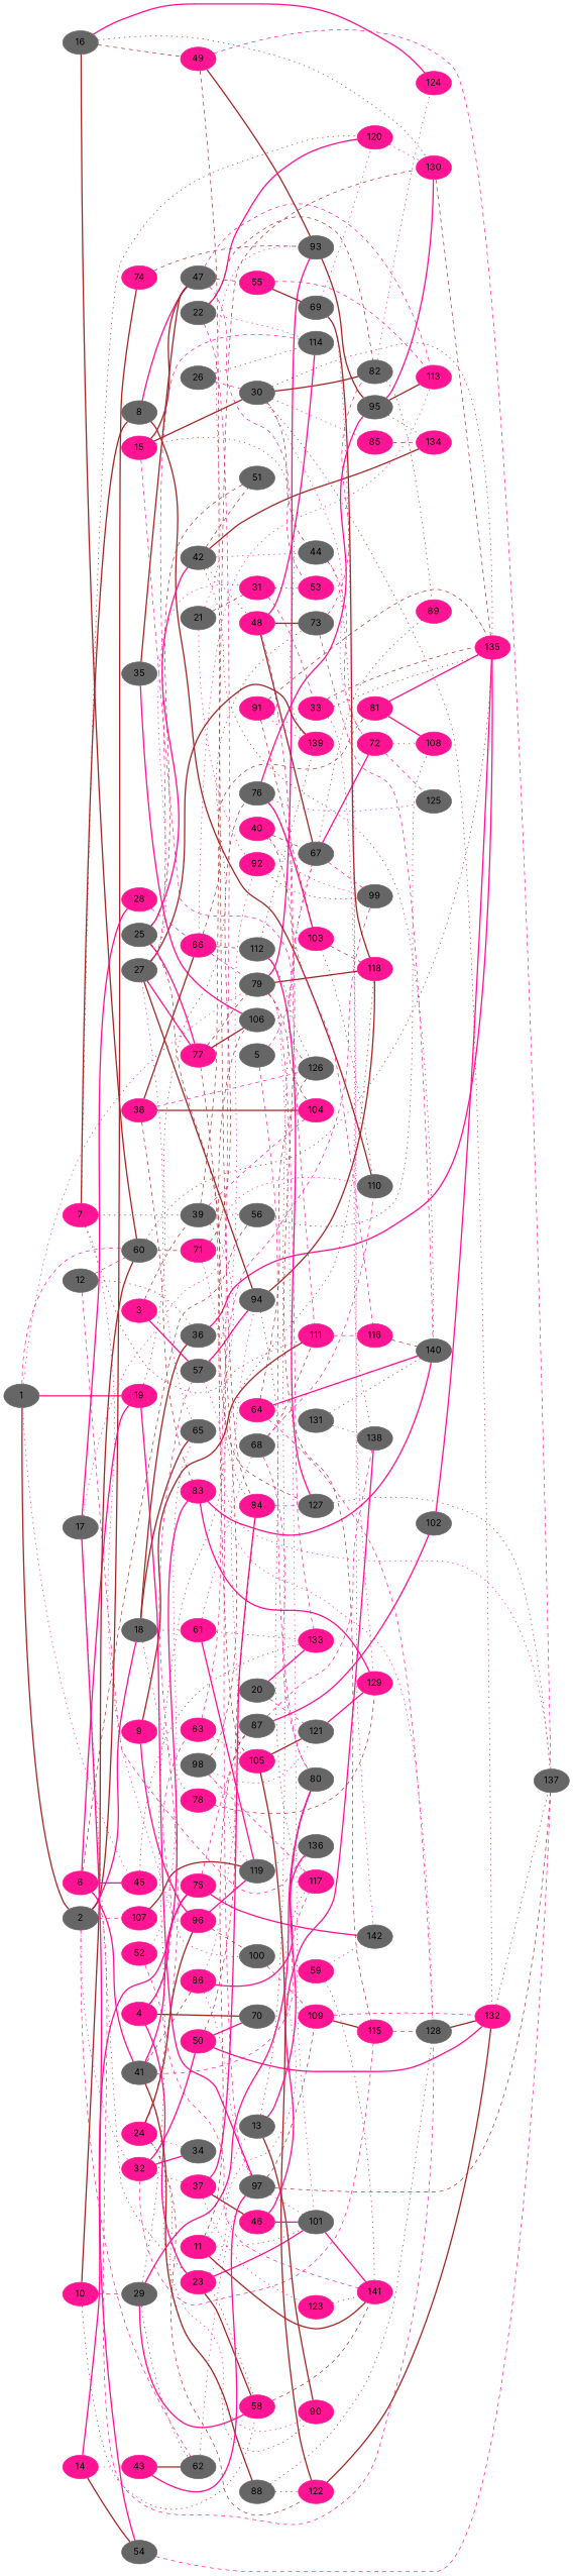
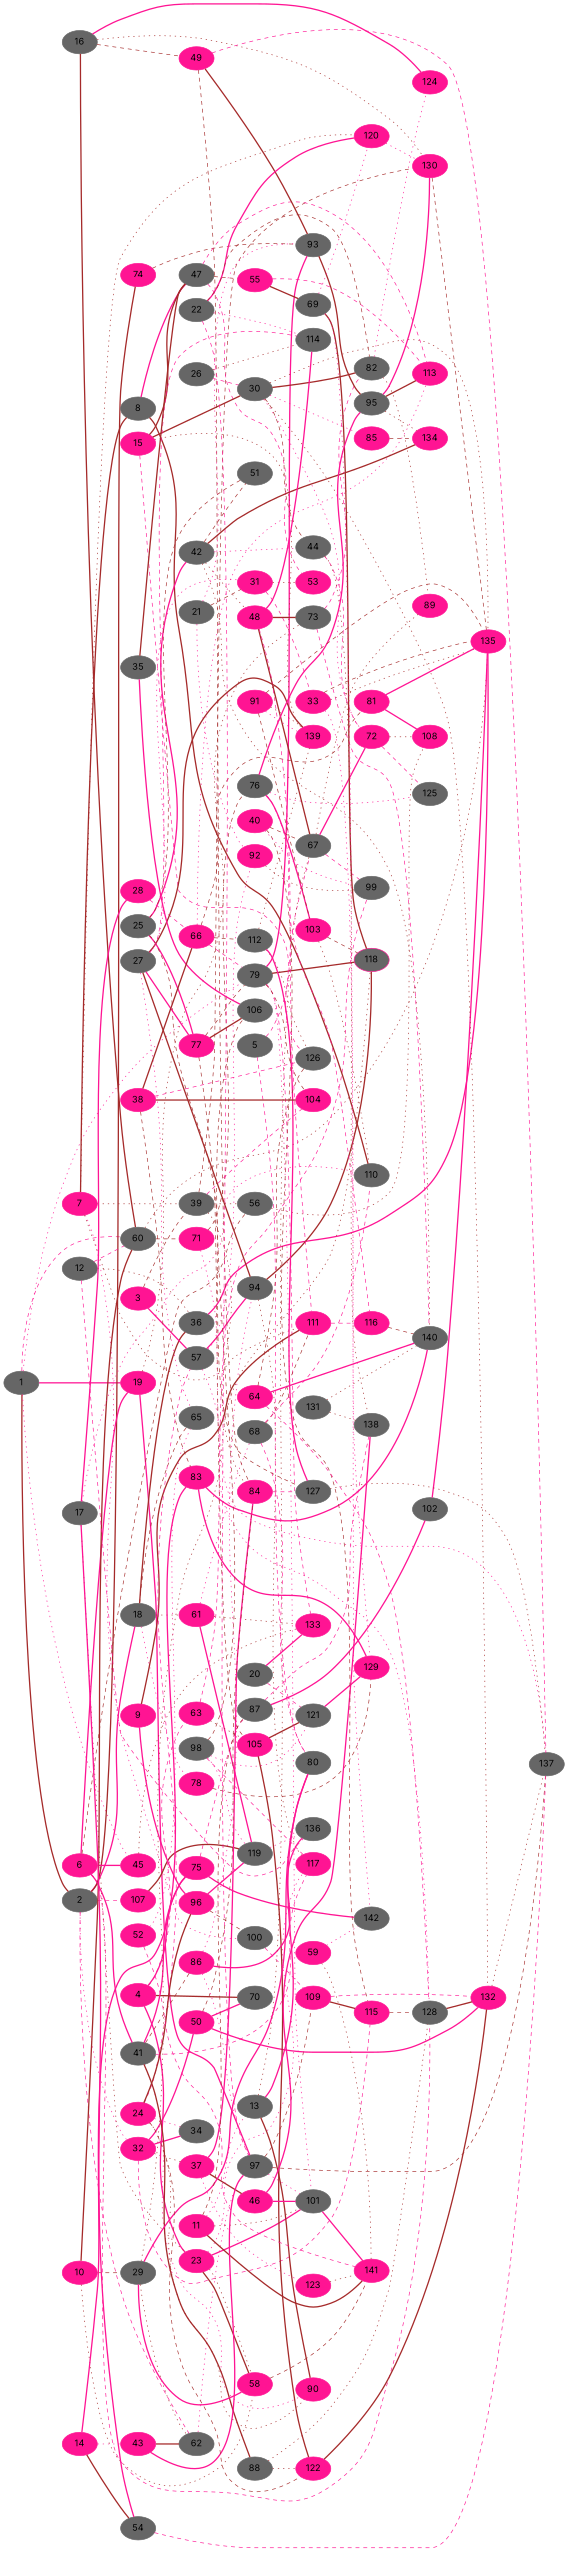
  graph {
    fontname=Inter
    rankdir=LR
    node [color=deeppink fontname=Inter style=filled]
    edge [color=deeppink fontname=Inter style=bold]
    1 [color=gray40]
    2 [color=gray40]
    19
    45
    60 [color=gray40]
    79 [color=gray40]
    18 [color=gray40]
    32
    62 [color=gray40]
    74
    107
    73 [color=gray40]
    97 [color=gray40]
    133
    135
    71
    101 [color=gray40]
    93 [color=gray40]
-   118
+   118 [fillcolor=gray40]
    104
    36 [color=gray40]
    61
    65 [color=gray40]
    78
    34 [color=gray40]
    37
    50
    115
    119 [color=gray40]
    39 [color=gray40]
    3
    57 [color=gray40]
    56 [color=gray40]
    130
    84
    128 [color=gray40]
    92
    94 [color=gray40]
    4
    23
    63
    70 [color=gray40]
    75
    58
    117
    99 [color=gray40]
    105
    87 [color=gray40]
    142 [color=gray40]
    5 [color=gray40]
    67 [color=gray40]
    80 [color=gray40]
    72
    89
    6
    41 [color=gray40]
    90
    86
    88 [color=gray40]
    108
    132
    7
    8 [color=gray40]
    100 [color=gray40]
    111
    120
    47 [color=gray40]
    110 [color=gray40]
    109
    116
    53
    55
    113
    9
    96
    10
    29 [color=gray40]
    141
    13 [color=gray40]
    11
    138 [color=gray40]
    102 [color=gray40]
    12 [color=gray40]
    136 [color=gray40]
    14
    43
    54 [color=gray40]
    83
    137 [color=gray40]
    129
    140 [color=gray40]
    15
    30 [color=gray40]
    126 [color=gray40]
    139
    82 [color=gray40]
    44 [color=gray40]
    85
    16 [color=gray40]
    49
    124
    17 [color=gray40]
    28
    66
    131 [color=gray40]
    68 [color=gray40]
    20 [color=gray40]
    121 [color=gray40]
    21 [color=gray40]
    31
    33
    95 [color=gray40]
    22 [color=gray40]
    114 [color=gray40]
    24
    122
    25 [color=gray40]
    42 [color=gray40]
    51 [color=gray40]
    77
    127 [color=gray40]
    48
    134
    106 [color=gray40]
    26 [color=gray40]
    27 [color=gray40]
    81
    112 [color=gray40]
    125 [color=gray40]
    46
    123
    35 [color=gray40]
    38
    40
    69 [color=gray40]
    52
    59
    76 [color=gray40]
    64
    103
    91
    98 [color=gray40]
    1 -- 2 [color=brown]
    1 -- 19
    1 -- 45 [style=dotted]
    1 -- 60 [style=dashed]
    1 -- 79 [style=dotted]
    2 -- 18
    2 -- 32 [style=dotted]
    2 -- 62 [style=dashed]
    2 -- 74 [color=brown]
    2 -- 107 [style=dashed]
    19 -- 73 [color=brown style=dotted]
    19 -- 97
    45 -- 133 [color=brown style=dotted]
    60 -- 135 [color=brown style=dotted]
    60 -- 71 [color=brown style=dashed]
    79 -- 133 [style=dashed]
    79 -- 101 [style=dotted]
    79 -- 93
    79 -- 118 [color=brown]
    79 -- 104 [color=brown style=dashed]
    18 -- 36 [color=brown]
    18 -- 61 [color=brown style=dotted]
-   18 -- 65 [color=brown]
+   18 -- 65 [color=brown style=dashed]
    18 -- 78 [style=dotted]
    32 -- 34
    32 -- 37 [color=brown style=dotted]
    32 -- 50
    32 -- 115 [style=dashed]
    62 -- 97 [style=dotted]
    74 -- 93 [color=brown style=dashed]
    107 -- 119 [color=brown]
    73 -- 140 [style=dashed]
    73 -- 82 [style=dashed]
    97 -- 101 [style=dotted]
    97 -- 109 [color=brown style=dashed]
    97 -- 137 [color=brown style=dashed]
    71 -- 137 [style=dotted]
    71 -- 76 [color=brown style=dashed]
    101 -- 141
    93 -- 95 [color=brown]
    36 -- 135
    61 -- 133 [color=brown style=dotted]
    61 -- 119
    61 -- 68 [style=dotted]
    78 -- 129 [color=brown style=dashed]
    37 -- 84
    37 -- 46 [color=brown]
    37 -- 123 [style=dotted]
    50 -- 84 [color=brown style=dashed]
    50 -- 70
    50 -- 132
    115 -- 128 [color=brown style=dashed]
    119 -- 136 [style=dotted]
    39 -- 104 [style=dashed]
    39 -- 56 [color=brown style=dotted]
    39 -- 130 [color=brown style=dashed]
    39 -- 84 [color=brown style=dotted]
    3 -- 39 [color=brown style=dashed]
    3 -- 57
    57 -- 128 [style=dotted]
    57 -- 92 [style=dotted]
    57 -- 94
    56 -- 108 [color=brown style=dotted]
    130 -- 135 [color=brown style=dashed]
    84 -- 127 [style=dashed]
    128 -- 132 [color=brown]
    92 -- 99 [color=brown style=dotted]
    94 -- 118 [color=brown]
    94 -- 117 [color=brown style=dotted]
    4 -- 23
    4 -- 63 [style=dashed]
    4 -- 70 [color=brown]
    4 -- 75
    23 -- 101
    23 -- 58 [color=brown]
    23 -- 58 [color=brown style=dotted]
    23 -- 117 [style=dotted]
    63 -- 99 [style=dashed]
    63 -- 105 [color=brown style=dotted]
    75 -- 87 [style=dashed]
    75 -- 142
    58 -- 141 [color=brown style=dashed]
    105 -- 121 [color=brown]
    105 -- 122 [color=brown]
    87 -- 138 [style=dashed]
    87 -- 102
    5 -- 67 [style=dashed]
    5 -- 80 [style=dashed]
    67 -- 99 [style=dashed]
    67 -- 72
    67 -- 89 [color=brown style=dotted]
    72 -- 108 [color=brown style=dotted]
    72 -- 125 [style=dashed]
    6 -- 19
    6 -- 45
    6 -- 56 [color=brown style=dashed]
    6 -- 128 [style=dashed]
    6 -- 41
    41 -- 75
    41 -- 117 [style=dashed]
    41 -- 90 [style=dotted]
    41 -- 86 [color=brown style=dashed]
    41 -- 88 [color=brown]
    86 -- 97 [style=dotted]
    86 -- 94 [style=dotted]
    86 -- 136
    88 -- 128 [color=brown style=dotted]
    88 -- 122 [color=brown style=dotted]
    132 -- 137 [color=brown style=dotted]
    7 -- 39 [color=brown style=dotted]
    7 -- 8 [color=brown]
    7 -- 100 [style=dotted]
    7 -- 111 [color=brown style=dotted]
    7 -- 120 [color=brown style=dotted]
    8 -- 47
    8 -- 110 [color=brown]
    100 -- 109 [style=dashed]
    111 -- 116 [style=dashed]
    120 -- 130 [style=dotted]
    47 -- 53 [style=dashed]
    47 -- 55 [color=brown style=dashed]
    47 -- 113 [style=dashed]
    109 -- 115 [color=brown]
    109 -- 132 [style=dashed]
    116 -- 140 [color=brown style=dashed]
    55 -- 113 [style=dashed]
    55 -- 69 [color=brown]
    9 -- 111 [color=brown]
    9 -- 96
    96 -- 119
    96 -- 100 [color=brown style=dashed]
    10 -- 60 [color=brown]
    10 -- 58 [color=brown style=dotted]
    10 -- 29 [color=brown style=dashed]
    29 -- 62 [color=brown style=dotted]
    29 -- 118 [color=brown style=dotted]
    29 -- 58
    29 -- 80
    13 -- 67 [color=brown style=dotted]
    13 -- 80
    13 -- 90 [color=brown]
    11 -- 101 [color=brown style=dotted]
    11 -- 87 [color=brown style=dashed]
    11 -- 141 [color=brown]
    11 -- 13 [style=dotted]
    102 -- 135
    12 -- 60 [style=dashed]
    12 -- 36 [color=brown style=dotted]
    12 -- 136 [style=dashed]
    14 -- 43 [style=dotted]
    14 -- 54 [color=brown]
    14 -- 83
    43 -- 62 [color=brown]
    43 -- 97
    54 -- 137 [style=dashed]
    83 -- 129
    83 -- 140
    15 -- 47 [color=brown]
    15 -- 30 [color=brown]
    15 -- 126 [style=dashed]
    15 -- 139 [color=brown style=dotted]
    30 -- 135 [color=brown style=dotted]
    30 -- 72 [style=dotted]
    30 -- 132 [color=brown style=dotted]
    30 -- 82 [color=brown]
    30 -- 44 [color=brown style=dashed]
    30 -- 85 [style=dotted]
    82 -- 89 [color=brown style=dotted]
    82 -- 124 [style=dotted]
    44 -- 72 [style=dashed]
    44 -- 138 [color=brown style=dotted]
    85 -- 134 [color=brown style=dashed]
    16 -- 60 [color=brown]
    16 -- 130 [color=brown style=dotted]
    16 -- 49 [color=brown style=dashed]
    16 -- 124
    49 -- 93 [color=brown]
    49 -- 84 [color=brown style=dashed]
    49 -- 137 [style=dashed]
    17 -- 23 [color=brown style=dotted]
    17 -- 110 [style=dotted]
    17 -- 54
    17 -- 28
    28 -- 66 [style=dashed]
    66 -- 79 [style=dashed]
    66 -- 113 [style=dotted]
    66 -- 81 [color=brown style=dashed]
    66 -- 112 [color=brown style=dashed]
    131 -- 138 [color=brown style=dotted]
    131 -- 140 [color=brown style=dotted]
    68 -- 80 [style=dashed]
    68 -- 111 [color=brown style=dashed]
    68 -- 110 [style=dashed]
    20 -- 133
    20 -- 121 [style=dashed]
    121 -- 129
    21 -- 93 [style=dotted]
    21 -- 92 [style=dotted]
    21 -- 31 [color=brown style=dashed]
    31 -- 53 [color=brown style=dotted]
    31 -- 33 [style=dashed]
    33 -- 135 [color=brown style=dotted]
    33 -- 135 [color=brown style=dashed]
    33 -- 129 [style=dotted]
    95 -- 130
    95 -- 113 [color=brown]
    95 -- 134 [color=brown style=dotted]
    22 -- 97 [style=dashed]
    22 -- 120
    22 -- 82 [color=brown style=dashed]
    22 -- 114 [style=dotted]
    24 -- 34 [style=dotted]
    24 -- 57 [style=dashed]
    24 -- 90 [color=brown style=dotted]
    24 -- 96 [color=brown]
    24 -- 122 [color=brown style=dashed]
    122 -- 132 [color=brown]
    25 -- 42
    25 -- 51 [color=brown style=dashed]
    25 -- 77
    25 -- 127 [color=brown style=dashed]
    42 -- 140 [color=brown style=dotted]
    42 -- 44 [style=dotted]
    42 -- 51 [color=brown style=dashed]
    42 -- 48 [color=brown style=dotted]
    42 -- 134 [color=brown]
    77 -- 79 [color=brown style=dashed]
    77 -- 105 [color=brown style=dashed]
    77 -- 106 [color=brown]
    127 -- 137 [color=brown style=dotted]
    48 -- 73 [color=brown]
    48 -- 67 [color=brown]
    48 -- 111 [style=dashed]
    48 -- 114
    26 -- 30 [style=dashed]
    26 -- 114 [color=brown style=dotted]
    27 -- 65 [style=dotted]
    27 -- 94 [color=brown]
    27 -- 139 [color=brown]
    27 -- 31 [style=dotted]
    27 -- 114 [style=dashed]
    27 -- 77
    81 -- 135
    81 -- 108
    112 -- 126 [color=brown style=dotted]
    112 -- 139 [color=brown style=dotted]
    112 -- 127
    46 -- 101
    46 -- 138
    123 -- 141 [color=brown style=dotted]
    35 -- 47 [color=brown]
    35 -- 106
    38 -- 104 [color=brown]
    38 -- 83 [color=brown style=dashed]
    38 -- 126 [style=dashed]
    38 -- 66 [color=brown]
    40 -- 115 [color=brown style=dashed]
    40 -- 99 [style=dotted]
    40 -- 67 [color=brown style=dashed]
    69 -- 118 [color=brown]
    69 -- 142 [style=dotted]
    69 -- 120 [style=dotted]
    52 -- 65 [style=dotted]
    52 -- 141 [style=dashed]
    59 -- 142 [style=dotted]
    59 -- 141 [color=brown style=dotted]
    76 -- 116 [style=dashed]
    76 -- 95
    76 -- 125 [style=dotted]
    76 -- 103
    64 -- 128 [style=dashed]
    64 -- 140
    64 -- 126 [color=brown style=dashed]
    103 -- 118 [color=brown style=dashed]
    103 -- 110 [color=brown style=dotted]
    91 -- 135 [color=brown style=dashed]
    91 -- 139 [style=dotted]
    91 -- 139 [color=brown style=dotted]
    91 -- 103 [color=brown style=dashed]
    98 -- 119 [style=dotted]
    98 -- 117 [style=dashed]
    98 -- 121 [style=dotted]
    98 -- 106 [color=brown style=dashed]
  }
